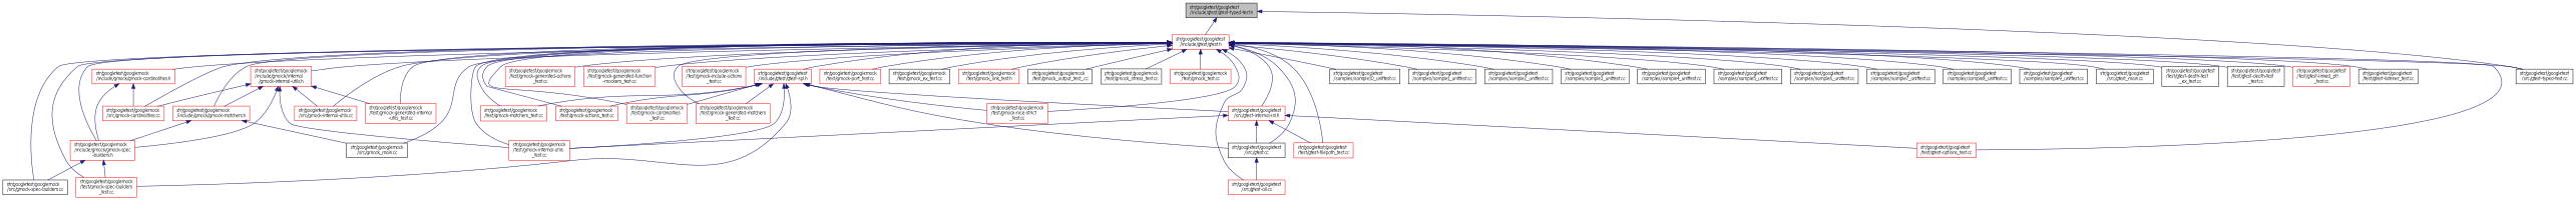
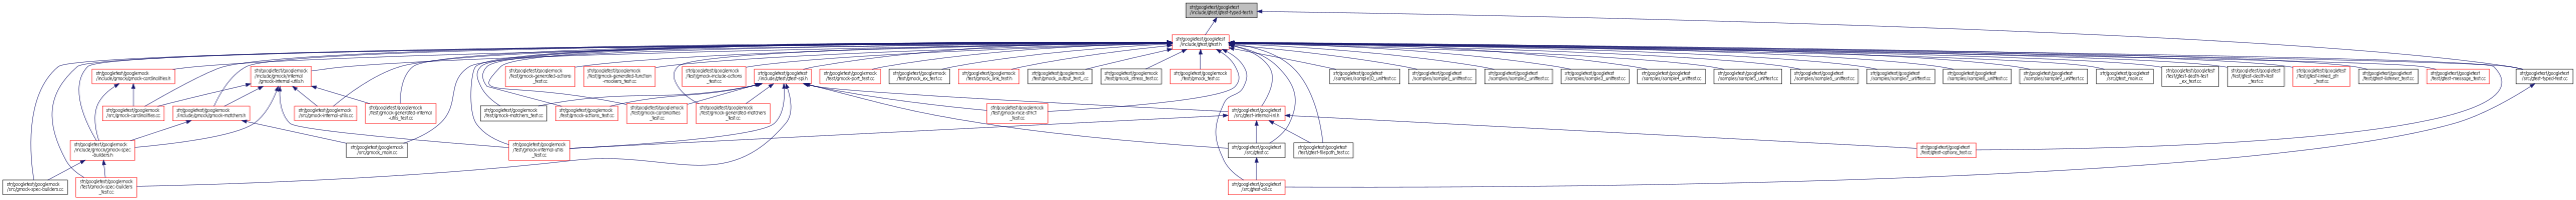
  digraph {
    fontname="Comic Neue"
    node [color=red fillcolor=white fontname="Comic Neue" fontsize=10 shape=record style=filled]
    edge [color=midnightblue dir=back fontname="Comic Neue" fontsize=10 labelfontname=Helvetica labelfontsize=10 style=solid]
    n1 [color=black fillcolor=grey75 fontcolor=black height=0.2 label="str/googletest/googletest\l/include/gtest/gtest-typed-test.h" width=0.4]
    n2 [height=0.2 label="str/googletest/googletest\l/include/gtest/gtest.h" width=0.4]
    n3 [color=black height=0.2 label="str/googletest/googletest\l/src/gtest-typed-test.cc" width=0.4]
    n4 [height=0.2 label="str/googletest/googlemock\l/include/gmock/gmock-cardinalities.h" width=0.4]
    n5 [height=0.2 label="str/googletest/googlemock\l/include/gmock/gmock-spec\l-builders.h" width=0.4]
    n6 [color=black height=0.2 label="str/googletest/googlemock\l/src/gmock-spec-builders.cc" width=0.4]
    n7 [height=0.2 label="str/googletest/googlemock\l/test/gmock-spec-builders\l_test.cc" width=0.4]
    n8 [height=0.2 label="str/googletest/googlemock\l/src/gmock-cardinalities.cc" width=0.4]
    n9 [height=0.2 label="str/googletest/googlemock\l/include/gmock/gmock-matchers.h" width=0.4]
-   n10 [height=0.2 label="str/googletest/googlemock\l/test/gmock-matchers_test.cc" width=0.4]
+   n10 [color=black height=0.2 label="str/googletest/googlemock\l/test/gmock-matchers_test.cc" width=0.4]
    n11 [height=0.2 label="str/googletest/googlemock\l/include/gmock/internal\l/gmock-internal-utils.h" width=0.4]
    n12 [height=0.2 label="str/googletest/googlemock\l/src/gmock-internal-utils.cc" width=0.4]
    n13 [height=0.2 label="str/googletest/googlemock\l/test/gmock-generated-internal\l-utils_test.cc" width=0.4]
    n14 [height=0.2 label="str/googletest/googlemock\l/test/gmock-internal-utils\l_test.cc" width=0.4]
    n15 [color=black height=0.2 label="str/googletest/googlemock\l/src/gmock_main.cc" width=0.4]
    n16 [height=0.2 label="str/googletest/googlemock\l/test/gmock-actions_test.cc" width=0.4]
    n17 [height=0.2 label="str/googletest/googlemock\l/test/gmock-cardinalities\l_test.cc" width=0.4]
    n18 [height=0.2 label="str/googletest/googlemock\l/test/gmock-generated-actions\l_test.cc" width=0.4]
    n19 [height=0.2 label="str/googletest/googlemock\l/test/gmock-generated-function\l-mockers_test.cc" width=0.4]
    n20 [height=0.2 label="str/googletest/googlemock\l/test/gmock-generated-matchers\l_test.cc" width=0.4]
    n21 [height=0.2 label="str/googletest/googlemock\l/test/gmock-include-actions\l_test.cc" width=0.4]
    n22 [height=0.2 label="str/googletest/googlemock\l/test/gmock-nice-strict\l_test.cc" width=0.4]
    n23 [height=0.2 label="str/googletest/googlemock\l/test/gmock-port_test.cc" width=0.4]
    n24 [color=black height=0.2 label="str/googletest/googlemock\l/test/gmock_ex_test.cc" width=0.4]
    n25 [height=0.2 label="str/googletest/googlemock\l/test/gmock_link_test.h" width=0.4]
    n26 [color=black height=0.2 label="str/googletest/googlemock\l/test/gmock_output_test_.cc" width=0.4]
-   n27 [color=black height=0.2 label="ptr/googletest/googlemock\l/test/gmock_stress_test.cc" width=0.4]
+   n27 [color=black height=0.2 label="str/googletest/googlemock\l/test/gmock_stress_test.cc" width=0.4]
    n28 [height=0.2 label="str/googletest/googlemock\l/test/gmock_test.cc" width=0.4]
    n29 [height=0.2 label="str/googletest/googletest\l/include/gtest/gtest-spi.h" width=0.4]
    n30 [height=0.2 label="str/googletest/googletest\l/src/gtest-internal-inl.h" width=0.4]
    n31 [color=black height=0.2 label="str/googletest/googletest\l/src/gtest.cc" width=0.4]
    n32 [height=0.2 label="str/googletest/googletest\l/src/gtest-all.cc" width=0.4]
-   n33 [height=0.2 label="str/googletest/googletest\l/test/gtest-filepath_test.cc" width=0.4]
+   n33 [color=black height=0.2 label="str/googletest/googletest\l/test/gtest-filepath_test.cc" width=0.4]
    n34 [height=0.2 label="str/googletest/googletest\l/test/gtest-options_test.cc" width=0.4]
    n35 [color=black height=0.2 label="str/googletest/googletest\l/samples/sample10_unittest.cc" width=0.4]
    n36 [color=black height=0.2 label="str/googletest/googletest\l/samples/sample1_unittest.cc" width=0.4]
    n37 [color=black height=0.2 label="str/googletest/googletest\l/samples/sample2_unittest.cc" width=0.4]
    n38 [color=black height=0.2 label="str/googletest/googletest\l/samples/sample3_unittest.cc" width=0.4]
    n39 [color=black height=0.2 label="str/googletest/googletest\l/samples/sample4_unittest.cc" width=0.4]
    n40 [color=black height=0.2 label="str/googletest/googletest\l/samples/sample5_unittest.cc" width=0.4]
    n41 [color=black height=0.2 label="str/googletest/googletest\l/samples/sample6_unittest.cc" width=0.4]
    n42 [color=black height=0.2 label="str/googletest/googletest\l/samples/sample7_unittest.cc" width=0.4]
    n43 [color=black height=0.2 label="str/googletest/googletest\l/samples/sample8_unittest.cc" width=0.4]
    n44 [color=black height=0.2 label="str/googletest/googletest\l/samples/sample9_unittest.cc" width=0.4]
    n45 [color=black height=0.2 label="str/googletest/googletest\l/src/gtest_main.cc" width=0.4]
    n46 [color=black height=0.2 label="str/googletest/googletest\l/test/gtest-death-test\l_ex_test.cc" width=0.4]
    n47 [color=black height=0.2 label="str/googletest/googletest\l/test/gtest-death-test\l_test.cc" width=0.4]
    n48 [height=0.2 label="str/googletest/googletest\l/test/gtest-linked_ptr\l_test.cc" width=0.4]
    n49 [color=black height=0.2 label="str/googletest/googletest\l/test/gtest-listener_test.cc" width=0.4]
+   n50 [height=0.2 label="str/googletest/googletest\l/test/gtest-message_test.cc" width=0.4]
    n1 -> n2
    n1 -> n3
    n2 -> n3
    n2 -> n4
    n2 -> n5
    n2 -> n6
    n2 -> n7
    n2 -> n8
    n2 -> n9
    n2 -> n10
    n2 -> n11
    n2 -> n12
    n2 -> n13
    n2 -> n14
    n2 -> n15
    n2 -> n16
    n2 -> n17
    n2 -> n18
    n2 -> n19
    n2 -> n20
    n2 -> n21
    n2 -> n22
    n2 -> n23
    n2 -> n24
    n2 -> n25
    n2 -> n26
    n2 -> n27
    n2 -> n28
    n2 -> n29
    n2 -> n30
    n2 -> n31
    n2 -> n32
    n2 -> n33
    n2 -> n34
    n2 -> n35
    n2 -> n36
    n2 -> n37
    n2 -> n38
    n2 -> n39
    n2 -> n40
    n2 -> n41
    n2 -> n42
    n2 -> n43
    n2 -> n44
    n2 -> n45
    n2 -> n46
    n2 -> n47
    n2 -> n48
    n2 -> n49
+   n2 -> n50
+   n3 -> n32
    n4 -> n5
    n4 -> n8
    n5 -> n6
    n5 -> n7
    n9 -> n5
    n9 -> n15
    n11 -> n5
    n11 -> n8
    n11 -> n9
    n11 -> n12
    n11 -> n13
    n11 -> n14
    n29 -> n7
    n29 -> n10
    n29 -> n14
    n29 -> n16
    n29 -> n17
    n29 -> n20
    n29 -> n22
    n29 -> n30
    n29 -> n31
    n30 -> n14
    n30 -> n31
    n30 -> n33
    n30 -> n34
    n31 -> n32
  }
